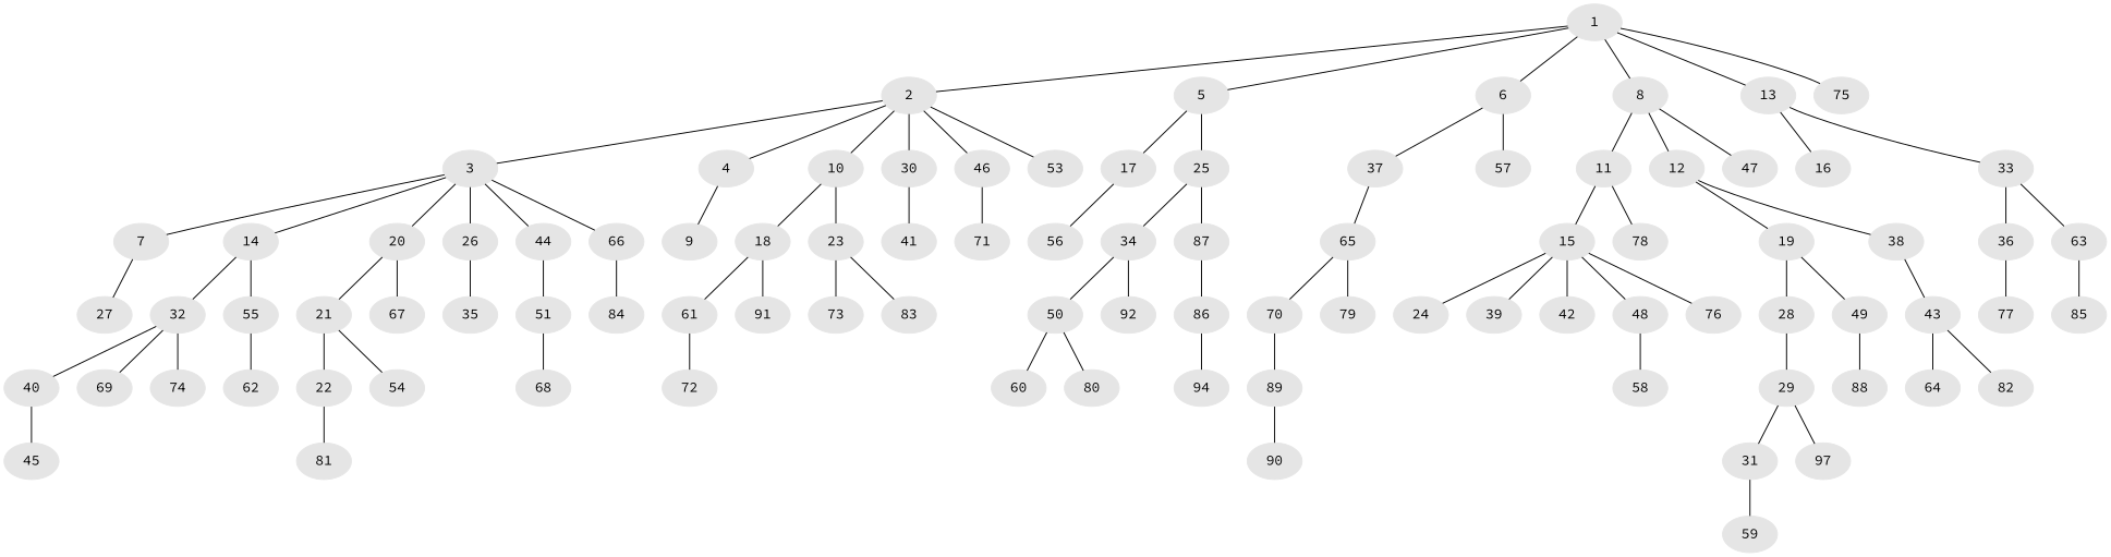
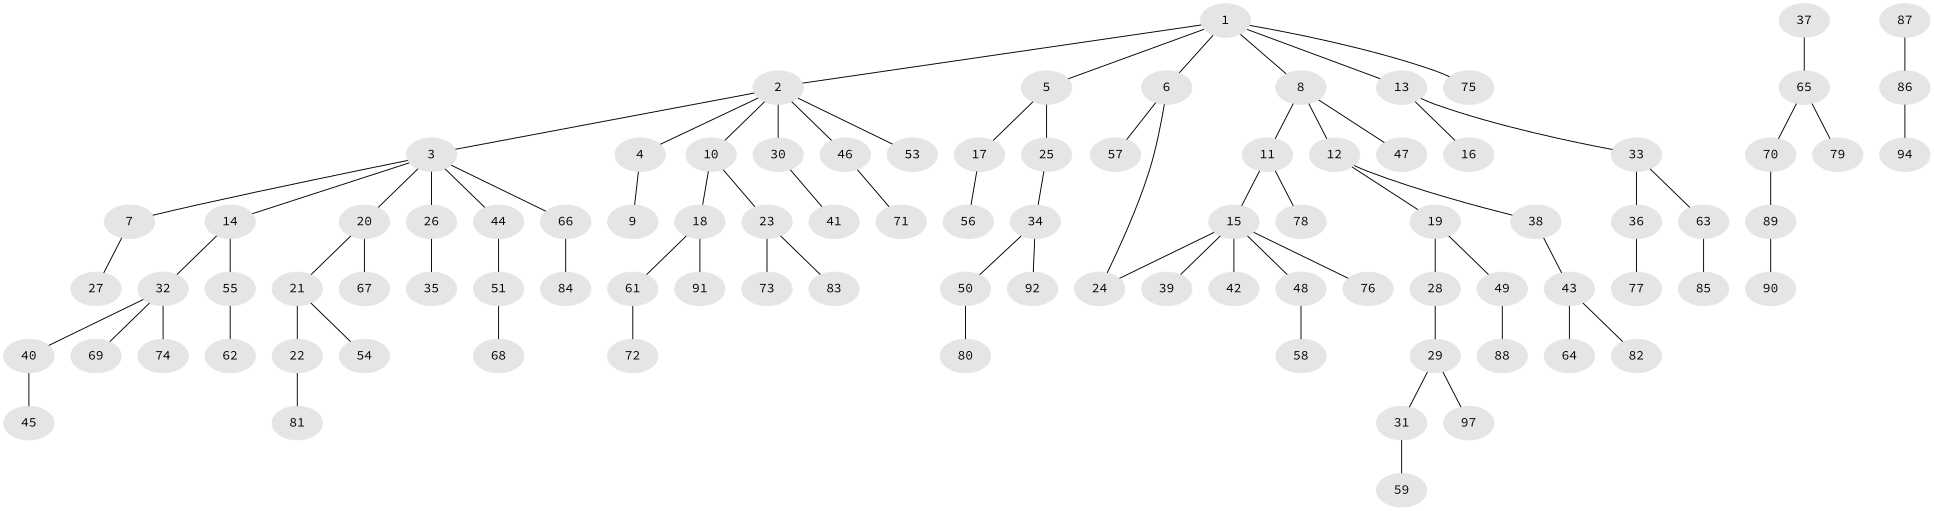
  graph {
    fontname="Source Code Pro"
    node [color=gray90 fontname="Source Code Pro" style=filled]
    edge [fontname="Source Code Pro"]
    1
    2
    5
    6
    8
    13
    75
    3
    4
    10
    30
    46
    53
    17
    25
    37
    57
    11
    12
    47
    16
    33
    7
    14
    20
    26
    44
    66
    9
    18
    23
    41
    71
    27
    32
    55
    21
    67
    35
    51
    84
    56
    34
    87
    65
    15
    78
    19
    38
    61
    91
    73
    83
    24
    39
    42
    48
    76
    28
    49
    43
    36
    63
    40
    69
    74
    62
    58
    72
    29
    88
    22
    54
    81
    50
    92
    86
    31
    n79 [label=97]
    59
    45
    77
    85
-   60
    80
    70
    79
    64
    82
    68
    89
    94
    90
    1 -- 2
    1 -- 5
    1 -- 6
    1 -- 8
    1 -- 13
    1 -- 75
    2 -- 3
    2 -- 4
    2 -- 10
    2 -- 30
    2 -- 46
    2 -- 53
    5 -- 17
    5 -- 25
-   6 -- 37
+   6 -- 24
    6 -- 57
    8 -- 11
    8 -- 12
    8 -- 47
    13 -- 16
    13 -- 33
    3 -- 7
    3 -- 14
    3 -- 20
    3 -- 26
    3 -- 44
    3 -- 66
    4 -- 9
    10 -- 18
    10 -- 23
    30 -- 41
    46 -- 71
    17 -- 56
    25 -- 34
-   25 -- 87
    37 -- 65
    11 -- 15
    11 -- 78
    12 -- 19
    12 -- 38
    33 -- 36
    33 -- 63
    7 -- 27
    14 -- 32
    14 -- 55
    20 -- 21
    20 -- 67
    26 -- 35
    44 -- 51
    66 -- 84
    18 -- 61
    18 -- 91
    23 -- 73
    23 -- 83
    32 -- 40
    32 -- 69
    32 -- 74
    55 -- 62
    21 -- 22
    21 -- 54
    51 -- 68
    34 -- 50
    34 -- 92
    87 -- 86
    65 -- 70
    65 -- 79
    15 -- 24
    15 -- 39
    15 -- 42
    15 -- 48
    15 -- 76
    19 -- 28
    19 -- 49
    38 -- 43
    61 -- 72
    48 -- 58
    28 -- 29
    49 -- 88
    43 -- 64
    43 -- 82
    36 -- 77
    63 -- 85
    40 -- 45
    29 -- 31
    29 -- n79
    22 -- 81
-   50 -- 60
    50 -- 80
    86 -- 94
    31 -- 59
    70 -- 89
    89 -- 90
  }
